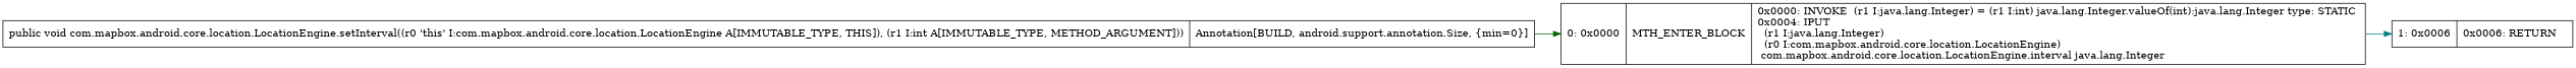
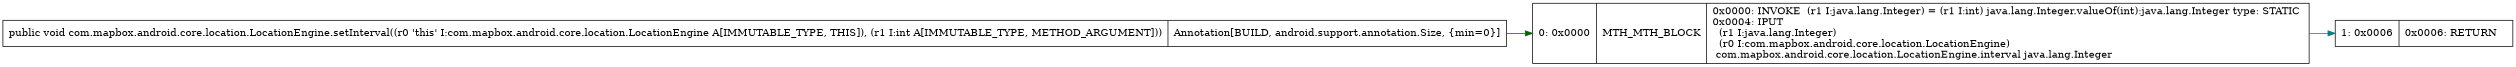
  digraph {
    rankdir=LR
    node [shape=record]
-   n1 [label="{0\:\ 0x0000|MTH_ENTER_BLOCK\l|0x0000: INVOKE  (r1 I:java.lang.Integer) = (r1 I:int) java.lang.Integer.valueOf(int):java.lang.Integer type: STATIC \l0x0004: IPUT  \l  (r1 I:java.lang.Integer)\l  (r0 I:com.mapbox.android.core.location.LocationEngine)\l com.mapbox.android.core.location.LocationEngine.interval java.lang.Integer \l}"]
+   n1 [label="{0\:\ 0x0000|MTH_MTH_BLOCK\l|0x0000: INVOKE  (r1 I:java.lang.Integer) = (r1 I:int) java.lang.Integer.valueOf(int):java.lang.Integer type: STATIC \l0x0004: IPUT  \l  (r1 I:java.lang.Integer)\l  (r0 I:com.mapbox.android.core.location.LocationEngine)\l com.mapbox.android.core.location.LocationEngine.interval java.lang.Integer \l}"]
    n2 [label="{1\:\ 0x0006|0x0006: RETURN   \l}"]
    n3 [label="{public void com.mapbox.android.core.location.LocationEngine.setInterval((r0 'this' I:com.mapbox.android.core.location.LocationEngine A[IMMUTABLE_TYPE, THIS]), (r1 I:int A[IMMUTABLE_TYPE, METHOD_ARGUMENT]))  | Annotation[BUILD, android.support.annotation.Size, \{min=0\}]\l}"]
    n1 -> n2 [color=teal]
    n3 -> n1 [color=darkgreen]
  }
